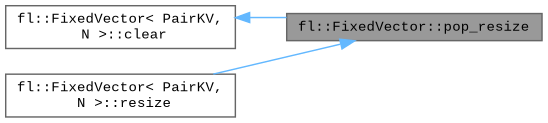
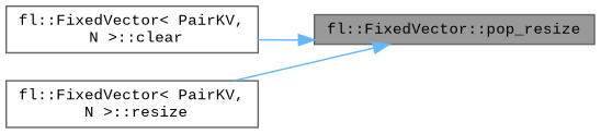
  digraph {
    fontname="Liberation Mono"
    rankdir=RL
    node [color=grey40 fillcolor=white fontname="Liberation Mono" fontsize=10 shape=box style=filled]
    edge [color=steelblue1 dir=back fontname="Liberation Mono" fontsize=10 labelfontname=Helvetica labelfontsize=10 style=solid]
    n1 [color=gray40 fillcolor=grey60 fontcolor=black height=0.2 label="fl::FixedVector::pop_resize" width=0.4]
    n2 [height=0.2 label="fl::FixedVector\< PairKV,\l N \>::clear" width=0.4]
    n3 [height=0.2 label="fl::FixedVector\< PairKV,\l N \>::resize" width=0.4]
-   n2 -> n1
+   n1 -> n2
    n1 -> n3
  }
